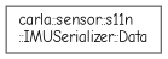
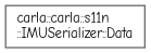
  digraph {
    rankdir=LR
    fontname="Comic Neue"
-   n1 [color=grey40 fillcolor=white fontname="Comic Neue" fontsize=10 height=0.2 label="carla::sensor::s11n\l::IMUSerializer::Data" shape=box style=filled width=0.4]
+   n1 [color=grey40 fillcolor=white fontname="Comic Neue" fontsize=10 height=0.2 label="carla::carla::s11n\l::IMUSerializer::Data" shape=box style=filled width=0.4]
  }
